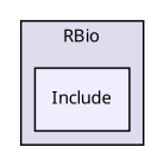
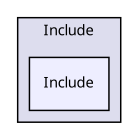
  digraph {
    compound=true
    fontname="Noto Sans"
    n1 [fillcolor="#eeeeff" fontname="Noto Sans" fontsize=10 label=Include pencolor=black shape=box style=filled]
    subgraph cluster_1 {
      bgcolor="#ddddee"
      fontsize=10
-     label=RBio
+     label=Include
      pencolor=black
      n1
    }
  }
